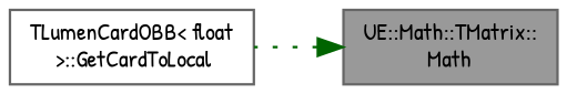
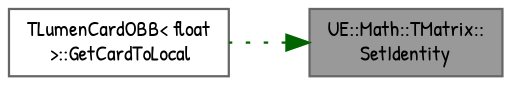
  digraph {
    rankdir=RL
    fontname="Patrick Hand"
    node [fontname="Patrick Hand" fontsize=10 shape=box style=filled]
-   n1 [color=gray40 fillcolor=grey60 fontcolor=black height=0.2 label="UE::Math::TMatrix::\lMath" width=0.4]
+   n1 [color=gray40 fillcolor=grey60 fontcolor=black height=0.2 label="UE::Math::TMatrix::\lSetIdentity" width=0.4]
    n2 [color=grey40 fillcolor=white height=0.2 label="TLumenCardOBB\< float\l \>::GetCardToLocal" width=0.4]
    n1 -> n2 [color=darkgreen dir=back fontname="Patrick Hand" fontsize=10 labelfontname=Helvetica labelfontsize=10 style=dotted]
  }
